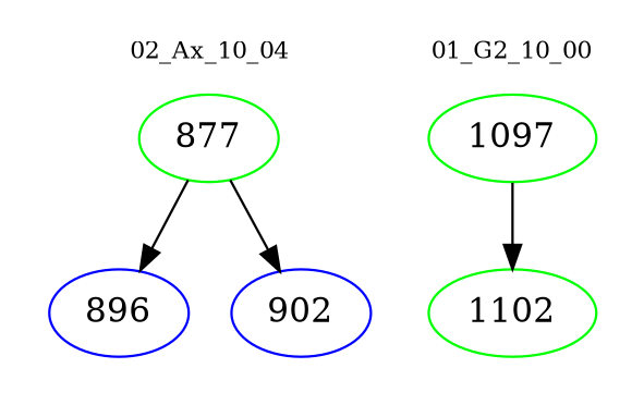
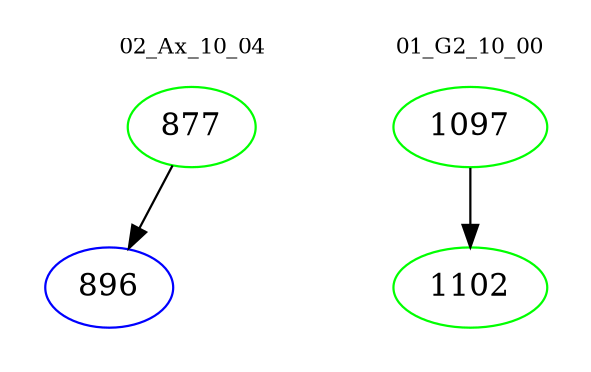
  digraph {
    node [color=green]
    edge [color=black]
    n1 [label=877]
    n2 [color=blue label=896]
-   n3 [color=blue label=902]
    n4 [label=1097]
    n5 [label=1102]
    subgraph cluster_1 {
      color=white
      fontsize=10
      label="02_Ax_10_04"
      n1
      n2
-     n3
    }
    subgraph cluster_2 {
      color=white
      fontsize=10
      label="01_G2_10_00"
      n4
      n5
    }
    n1 -> n2
-   n1 -> n3
    n4 -> n5
  }
